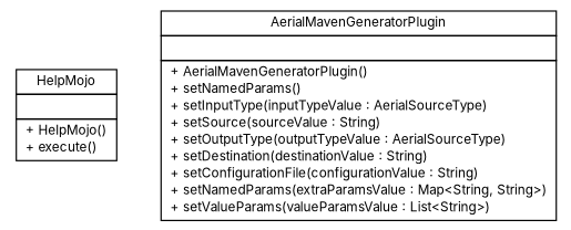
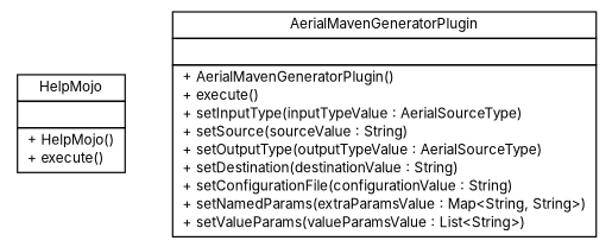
  digraph {
    nodesep=0.25
    ranksep=0.5
    fontname=Inter
    node [fontcolor=black fontname=Inter fontsize=10.0 shape=plaintext]
    n1 [label=<<table title="com.github.mkolisnyk.aerial.core.HelpMojo" border="0" cellborder="1" cellspacing="0" cellpadding="2" port="p" href="./HelpMojo.html"> 		<tr><td><table border="0" cellspacing="0" cellpadding="1"> <tr><td align="center" balign="center"> HelpMojo </td></tr> 		</table></td></tr> 		<tr><td><table border="0" cellspacing="0" cellpadding="1"> <tr><td align="left" balign="left">  </td></tr> 		</table></td></tr> 		<tr><td><table border="0" cellspacing="0" cellpadding="1"> <tr><td align="left" balign="left"> + HelpMojo() </td></tr> <tr><td align="left" balign="left"> + execute() </td></tr> 		</table></td></tr> 		</table>>]
-   n2 [label=<<table title="com.github.mkolisnyk.aerial.core.AerialMavenGeneratorPlugin" border="0" cellborder="1" cellspacing="0" cellpadding="2" port="p" href="./AerialMavenGeneratorPlugin.html"> 		<tr><td><table border="0" cellspacing="0" cellpadding="1"> <tr><td align="center" balign="center"> AerialMavenGeneratorPlugin </td></tr> 		</table></td></tr> 		<tr><td><table border="0" cellspacing="0" cellpadding="1"> <tr><td align="left" balign="left">  </td></tr> 		</table></td></tr> 		<tr><td><table border="0" cellspacing="0" cellpadding="1"> <tr><td align="left" balign="left"> + AerialMavenGeneratorPlugin() </td></tr> <tr><td align="left" balign="left"> + setNamedParams() </td></tr> <tr><td align="left" balign="left"> + setInputType(inputTypeValue : AerialSourceType) </td></tr> <tr><td align="left" balign="left"> + setSource(sourceValue : String) </td></tr> <tr><td align="left" balign="left"> + setOutputType(outputTypeValue : AerialSourceType) </td></tr> <tr><td align="left" balign="left"> + setDestination(destinationValue : String) </td></tr> <tr><td align="left" balign="left"> + setConfigurationFile(configurationValue : String) </td></tr> <tr><td align="left" balign="left"> + setNamedParams(extraParamsValue : Map&lt;String, String&gt;) </td></tr> <tr><td align="left" balign="left"> + setValueParams(valueParamsValue : List&lt;String&gt;) </td></tr> 		</table></td></tr> 		</table>>]
+   n2 [label=<<table title="com.github.mkolisnyk.aerial.core.AerialMavenGeneratorPlugin" border="0" cellborder="1" cellspacing="0" cellpadding="2" port="p" href="./AerialMavenGeneratorPlugin.html"> 		<tr><td><table border="0" cellspacing="0" cellpadding="1"> <tr><td align="center" balign="center"> AerialMavenGeneratorPlugin </td></tr> 		</table></td></tr> 		<tr><td><table border="0" cellspacing="0" cellpadding="1"> <tr><td align="left" balign="left">  </td></tr> 		</table></td></tr> 		<tr><td><table border="0" cellspacing="0" cellpadding="1"> <tr><td align="left" balign="left"> + AerialMavenGeneratorPlugin() </td></tr> <tr><td align="left" balign="left"> + execute() </td></tr> <tr><td align="left" balign="left"> + setInputType(inputTypeValue : AerialSourceType) </td></tr> <tr><td align="left" balign="left"> + setSource(sourceValue : String) </td></tr> <tr><td align="left" balign="left"> + setOutputType(outputTypeValue : AerialSourceType) </td></tr> <tr><td align="left" balign="left"> + setDestination(destinationValue : String) </td></tr> <tr><td align="left" balign="left"> + setConfigurationFile(configurationValue : String) </td></tr> <tr><td align="left" balign="left"> + setNamedParams(extraParamsValue : Map&lt;String, String&gt;) </td></tr> <tr><td align="left" balign="left"> + setValueParams(valueParamsValue : List&lt;String&gt;) </td></tr> 		</table></td></tr> 		</table>>]
  }
